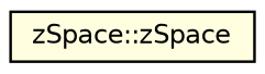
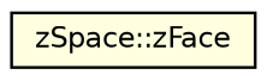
  digraph {
    rankdir=LR
-   n1 [color=black fillcolor=lightyellow fontname=Helvetica fontsize=10 height=0.2 label="zSpace::zSpace" shape=record style=filled width=0.4]
+   n1 [color=black fillcolor=lightyellow fontname=Helvetica fontsize=10 height=0.2 label="zSpace::zFace" shape=record style=filled width=0.4]
  }
